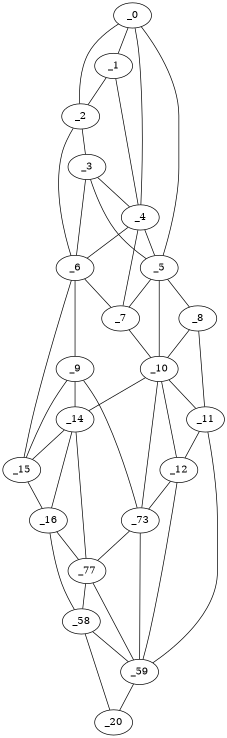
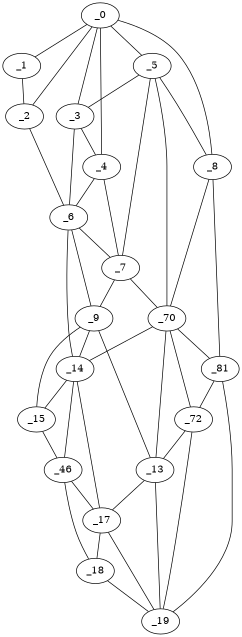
  graph {
    node [x=57 y=85]
    edge [valence=2]
    _0 [x=8 y=61]
    _1 [x=14 y=66]
    _2 [x=15]
    _4 [x=33 y=60]
    _5 [x=41 y=53]
    _8 [y=44]
    _3 [x=25 y=84]
    _6 [x=49]
    _7 [x=55 y=64]
-   _10 [x=58 y=54]
-   _11 [x=64 y=43]
+   _10 [x=58 y=54 label=_70]
+   _11 [x=64 y=43 label=_81]
    _9 [y=76]
    _15 [x=83 y=81]
-   _13 [x=79 y=62 label=_73]
-   _12 [x=73 y=47]
+   _13 [x=79 y=62]
+   _12 [x=73 y=47 label=_72]
    _14 [x=80 y=73]
-   _19 [x=108 y=45 label=_59]
-   _16 [x=89 y=80]
-   _17 [x=94 y=70 label=_77]
-   _18 [x=107 y=68 label=_58]
-   _20 [x=121 y=58]
+   _19 [x=108 y=45]
+   _16 [x=89 y=80 label=_46]
+   _17 [x=94 y=70]
+   _18 [x=107 y=68]
    _0 -- _1
    _0 -- _2 [valence=1]
    _0 -- _4
    _0 -- _5 [valence=1]
+   _0 -- _8 [valence=1]
    _1 -- _2
-   _1 -- _4
-   _2 -- _3
+   _0 -- _3
    _2 -- _6 [valence=1]
-   _4 -- _5
    _4 -- _6
    _4 -- _7
    _5 -- _8
    _5 -- _3
    _5 -- _7
    _5 -- _10
    _8 -- _10
    _8 -- _11 [valence=1]
    _3 -- _4
    _3 -- _6
    _6 -- _7
    _6 -- _9 [valence=1]
-   _6 -- _15 [valence=1]
+   _6 -- _14 [valence=1]
    _7 -- _10
+   _7 -- _9
    _10 -- _11
    _10 -- _13
    _10 -- _12
    _10 -- _14
    _11 -- _12 [valence=1]
    _11 -- _19 [valence=1]
    _9 -- _15 [valence=1]
    _9 -- _13
    _9 -- _14 [valence=1]
    _15 -- _16 [valence=1]
    _13 -- _19
    _13 -- _17
    _12 -- _13 [valence=1]
    _12 -- _19
    _14 -- _15
    _14 -- _16 [valence=1]
    _14 -- _17 [valence=1]
-   _19 -- _20 [valence=1]
    _16 -- _17 [valence=1]
    _16 -- _18
    _17 -- _19 [valence=1]
    _17 -- _18
    _18 -- _19 [valence=1]
-   _18 -- _20
  }
